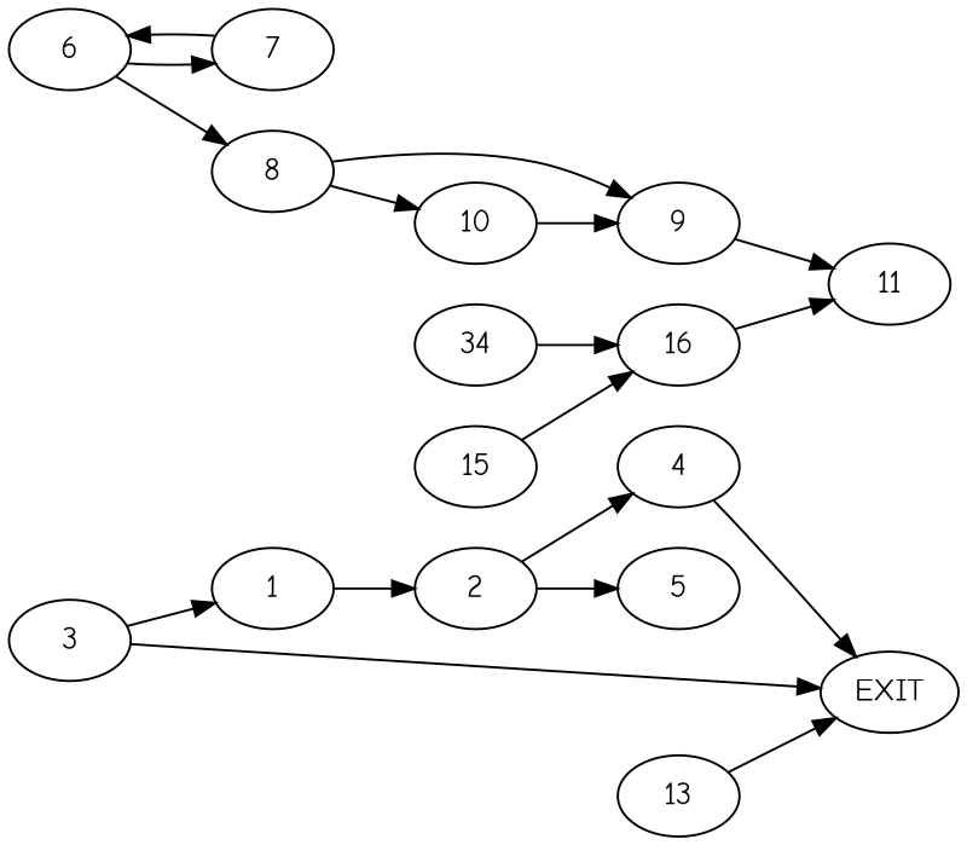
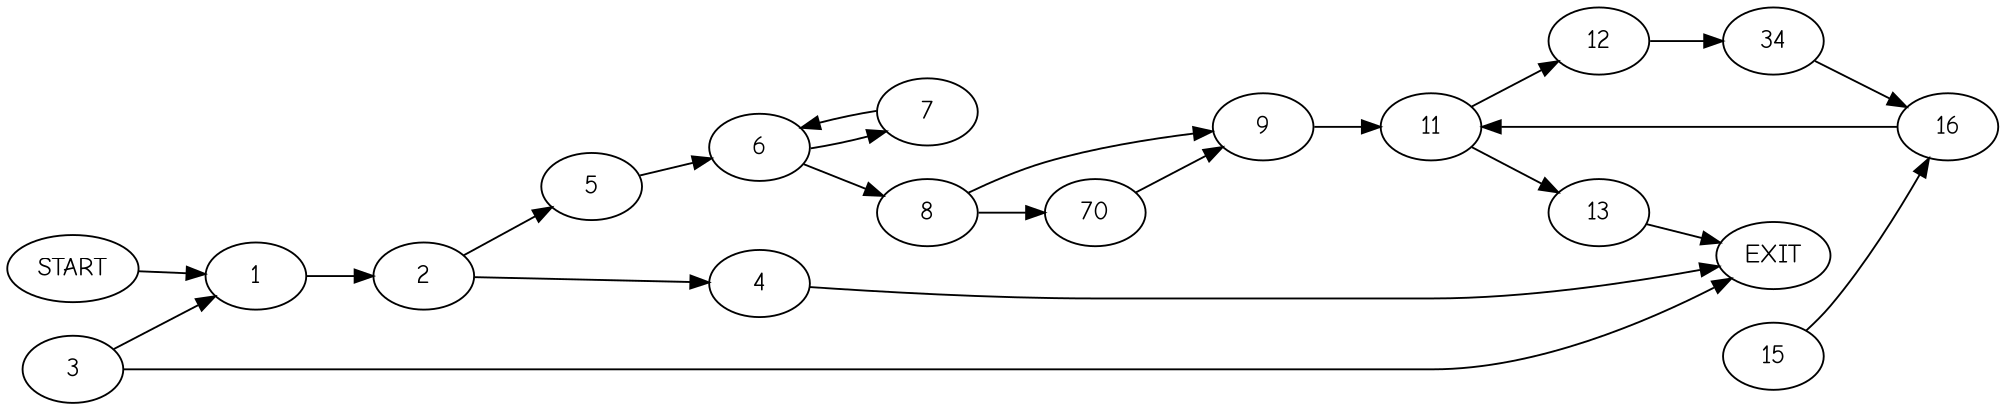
  digraph {
    fontname="Comic Neue"
    rankdir=LR
    node [fontname="Comic Neue"]
    edge [fontname="Comic Neue"]
+   n1 [label=START]
    1
    2
    n4 [label=EXIT]
    4
    5
    3
    6
    7
    8
    9
-   10
+   10 [label=70]
    11
+   12
    13
    n16 [label=34]
    16
    15
+   n1 -> 1
    1 -> 2
    2 -> 4
    2 -> 5
    4 -> n4
+   5 -> 6
    3 -> 1
    3 -> n4
    6 -> 7
    6 -> 8
    7 -> 6
    8 -> 9
    8 -> 10
    9 -> 11
    10 -> 9
+   11 -> 12
+   11 -> 13
+   12 -> n16
    13 -> n4
    n16 -> 16
    16 -> 11
    15 -> 16
  }
